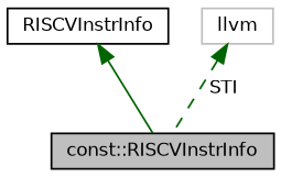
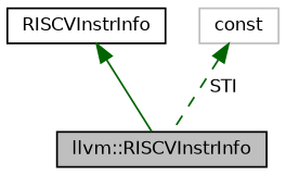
  digraph {
    node [color=black fontname=Helvetica fontsize=10 shape=record]
    edge [color=darkgreen dir=back fontname=Helvetica fontsize=10 labelfontname=Helvetica labelfontsize=10]
-   n1 [fillcolor=grey75 fontcolor=black height=0.2 label="const::RISCVInstrInfo" style=filled width=0.4]
+   n1 [fillcolor=grey75 fontcolor=black height=0.2 label="llvm::RISCVInstrInfo" style=filled width=0.4]
    n2 [height=0.2 label=RISCVInstrInfo width=0.4]
-   n3 [color=grey75 height=0.2 label=llvm width=0.4]
+   n3 [color=grey75 height=0.2 label=const width=0.4]
    n2 -> n1 [style=solid]
    n3 -> n1 [label=" STI" style=dashed]
  }
